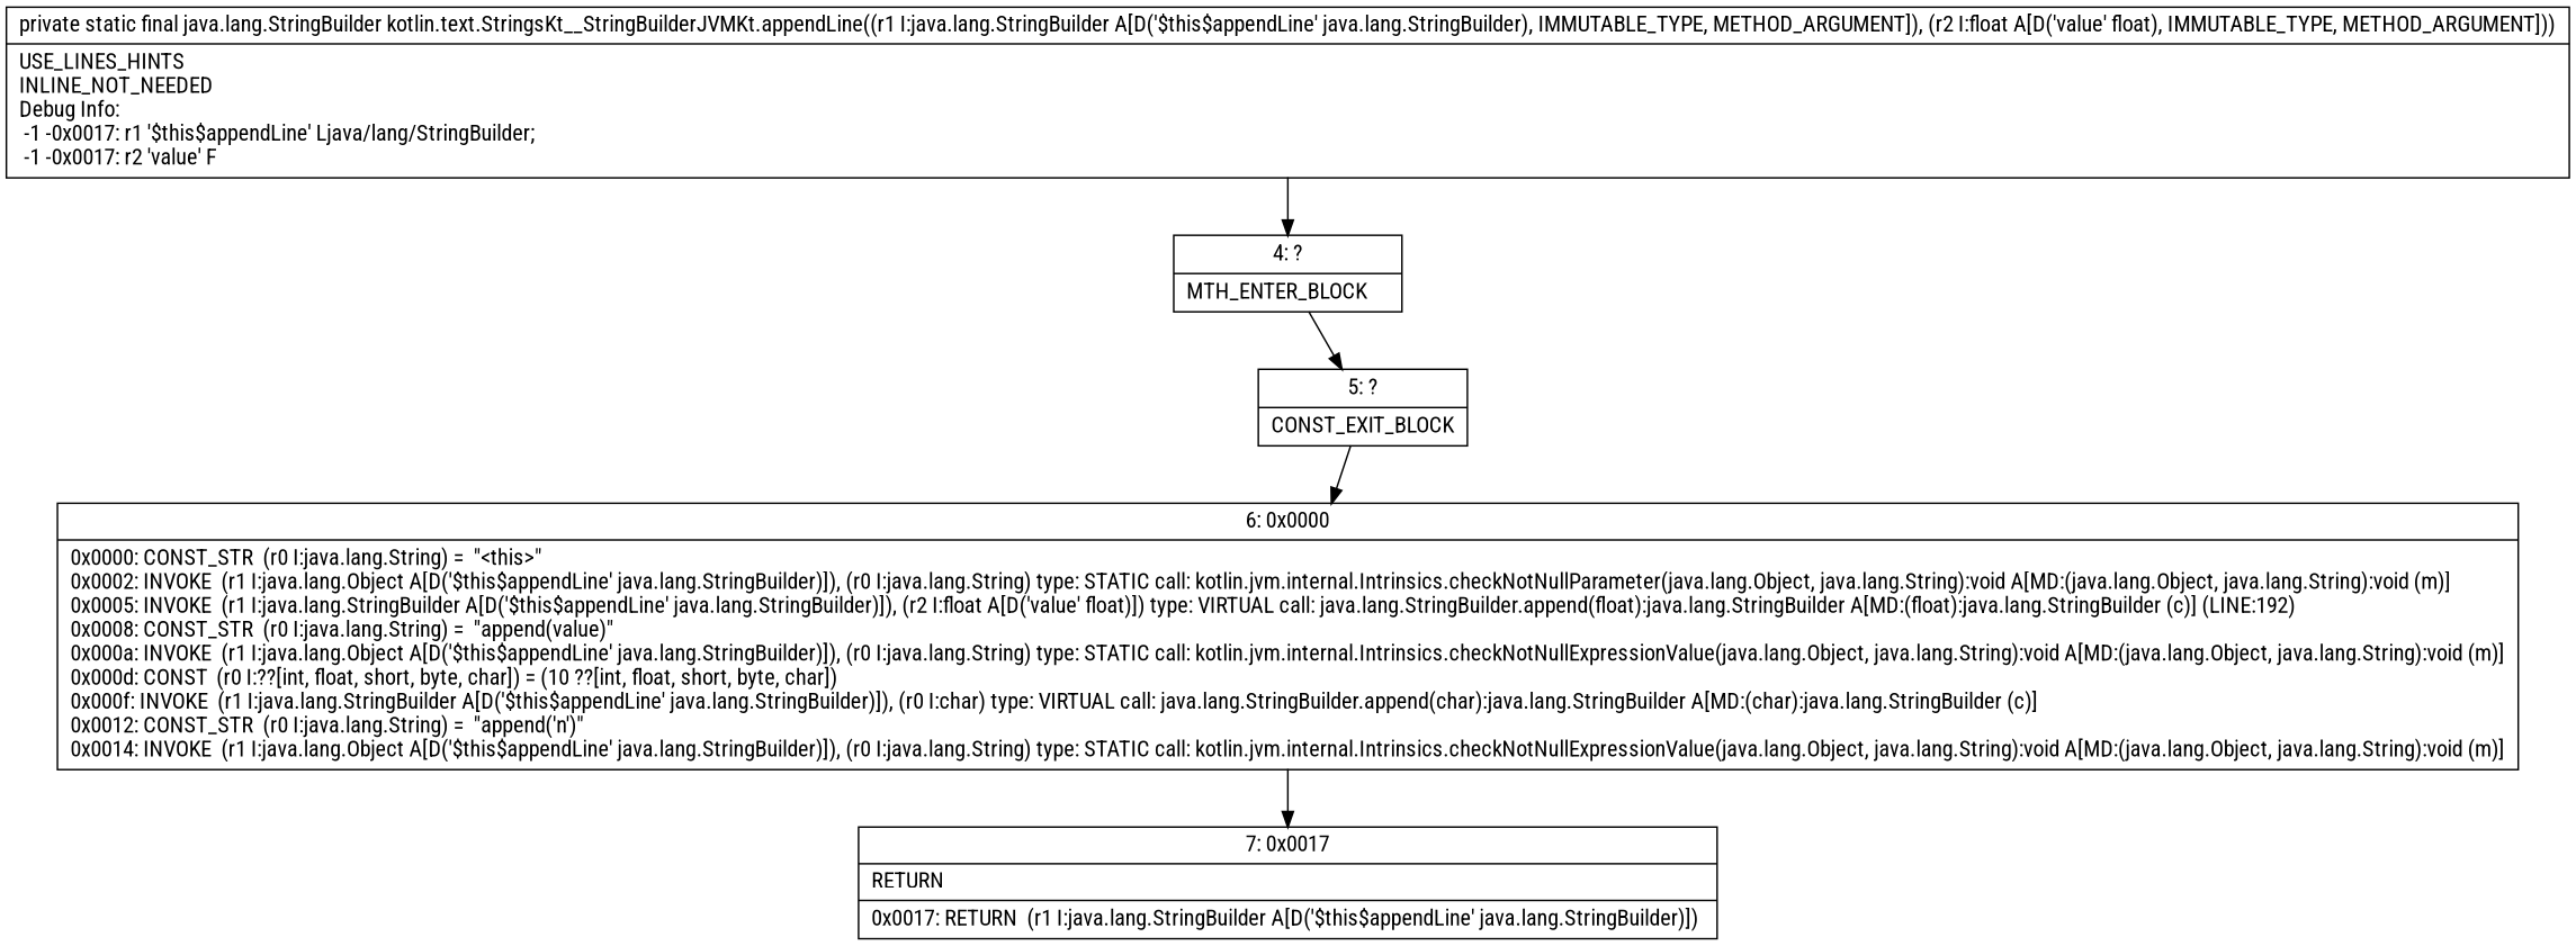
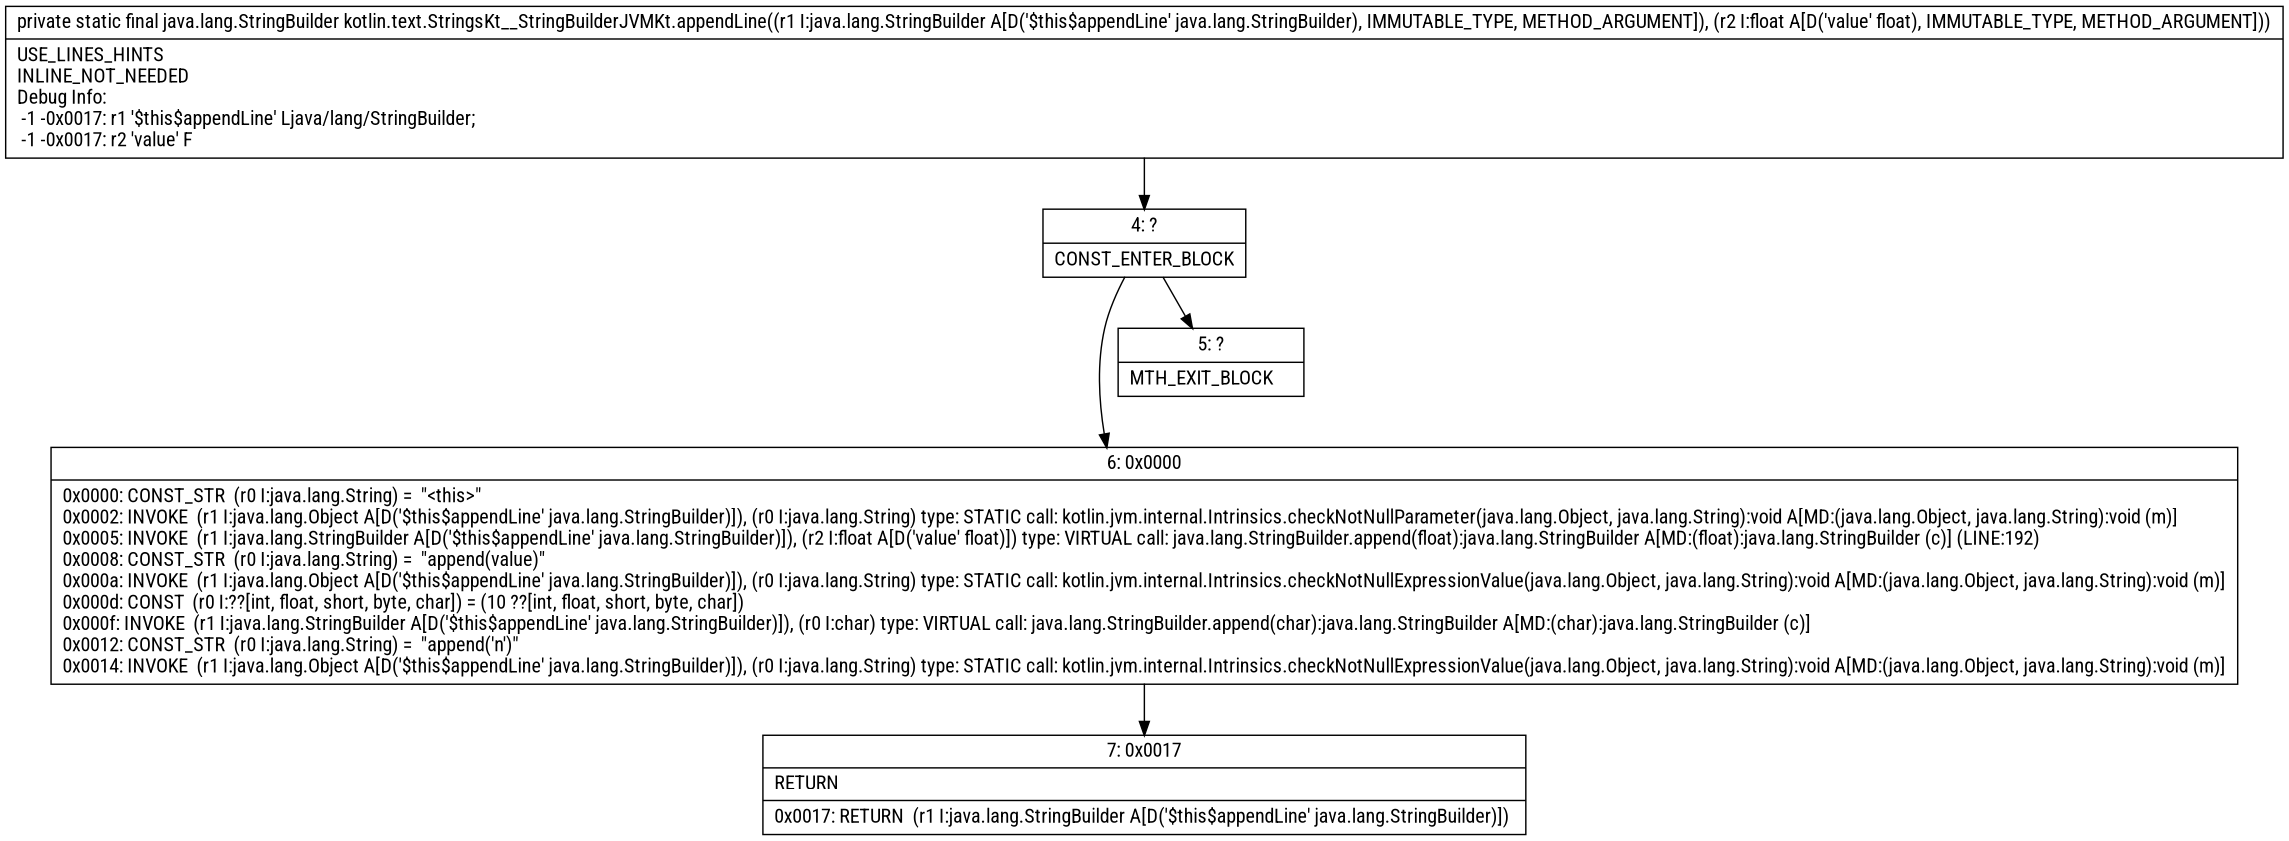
  digraph {
    fontname="Roboto Condensed"
    node [fontname="Roboto Condensed" shape=record]
    edge [fontname="Roboto Condensed"]
-   n1 [label="{4\:\ ?|MTH_ENTER_BLOCK\l}"]
+   n1 [label="{4\:\ ?|CONST_ENTER_BLOCK\l}"]
    n2 [label="{6\:\ 0x0000|0x0000: CONST_STR  (r0 I:java.lang.String) =  \"\<this\>\" \l0x0002: INVOKE  (r1 I:java.lang.Object A[D('$this$appendLine' java.lang.StringBuilder)]), (r0 I:java.lang.String) type: STATIC call: kotlin.jvm.internal.Intrinsics.checkNotNullParameter(java.lang.Object, java.lang.String):void A[MD:(java.lang.Object, java.lang.String):void (m)]\l0x0005: INVOKE  (r1 I:java.lang.StringBuilder A[D('$this$appendLine' java.lang.StringBuilder)]), (r2 I:float A[D('value' float)]) type: VIRTUAL call: java.lang.StringBuilder.append(float):java.lang.StringBuilder A[MD:(float):java.lang.StringBuilder (c)] (LINE:192)\l0x0008: CONST_STR  (r0 I:java.lang.String) =  \"append(value)\" \l0x000a: INVOKE  (r1 I:java.lang.Object A[D('$this$appendLine' java.lang.StringBuilder)]), (r0 I:java.lang.String) type: STATIC call: kotlin.jvm.internal.Intrinsics.checkNotNullExpressionValue(java.lang.Object, java.lang.String):void A[MD:(java.lang.Object, java.lang.String):void (m)]\l0x000d: CONST  (r0 I:??[int, float, short, byte, char]) = (10 ??[int, float, short, byte, char]) \l0x000f: INVOKE  (r1 I:java.lang.StringBuilder A[D('$this$appendLine' java.lang.StringBuilder)]), (r0 I:char) type: VIRTUAL call: java.lang.StringBuilder.append(char):java.lang.StringBuilder A[MD:(char):java.lang.StringBuilder (c)]\l0x0012: CONST_STR  (r0 I:java.lang.String) =  \"append('n')\" \l0x0014: INVOKE  (r1 I:java.lang.Object A[D('$this$appendLine' java.lang.StringBuilder)]), (r0 I:java.lang.String) type: STATIC call: kotlin.jvm.internal.Intrinsics.checkNotNullExpressionValue(java.lang.Object, java.lang.String):void A[MD:(java.lang.Object, java.lang.String):void (m)]\l}"]
-   n3 [label="{5\:\ ?|CONST_EXIT_BLOCK\l}"]
+   n3 [label="{5\:\ ?|MTH_EXIT_BLOCK\l}"]
    n4 [label="{7\:\ 0x0017|RETURN\l|0x0017: RETURN  (r1 I:java.lang.StringBuilder A[D('$this$appendLine' java.lang.StringBuilder)]) \l}"]
    n5 [label="{private static final java.lang.StringBuilder kotlin.text.StringsKt__StringBuilderJVMKt.appendLine((r1 I:java.lang.StringBuilder A[D('$this$appendLine' java.lang.StringBuilder), IMMUTABLE_TYPE, METHOD_ARGUMENT]), (r2 I:float A[D('value' float), IMMUTABLE_TYPE, METHOD_ARGUMENT]))  | USE_LINES_HINTS\lINLINE_NOT_NEEDED\lDebug Info:\l  \-1 \-0x0017: r1 '$this$appendLine' Ljava\/lang\/StringBuilder;\l  \-1 \-0x0017: r2 'value' F\l}"]
-   n3 -> n2
+   n1 -> n2
    n1 -> n3
    n2 -> n4
    n5 -> n1
  }
